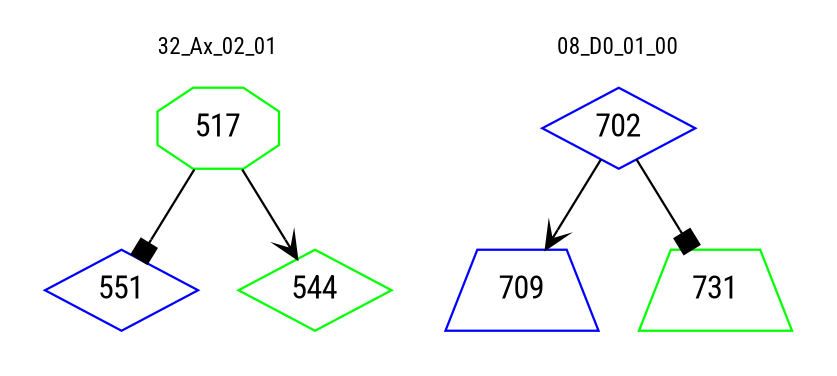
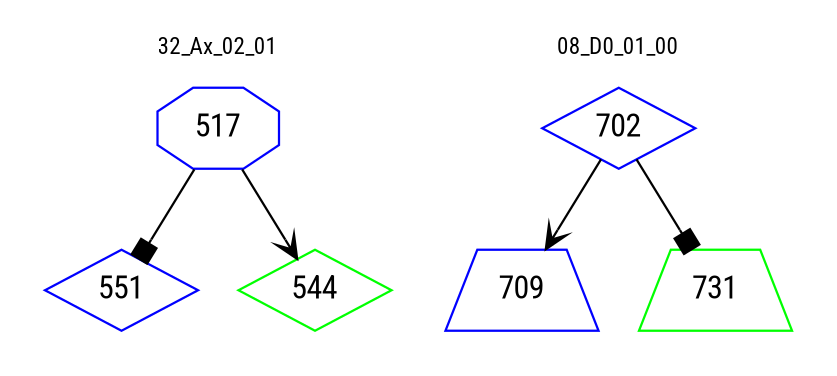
  digraph {
    fontname="Roboto Condensed"
    node [color=blue fontname="Roboto Condensed" shape=diamond]
    edge [arrowhead=box color=black fontname="Roboto Condensed"]
-   n1 [color=green label=517 shape=octagon]
+   n1 [label=517 shape=octagon]
    n2 [label=551]
    n3 [color=green label=544]
    n4 [label=702]
    n5 [label=709 shape=trapezium]
    n6 [color=green label=731 shape=trapezium]
    subgraph cluster_1 {
      color=white
      fontsize=10
      label="32_Ax_02_01"
      n1
      n2
      n3
    }
    subgraph cluster_2 {
      color=white
      fontsize=10
      label="08_D0_01_00"
      n4
      n5
      n6
    }
    n1 -> n2
    n1 -> n3 [arrowhead=vee]
    n4 -> n5 [arrowhead=vee]
    n4 -> n6
  }
